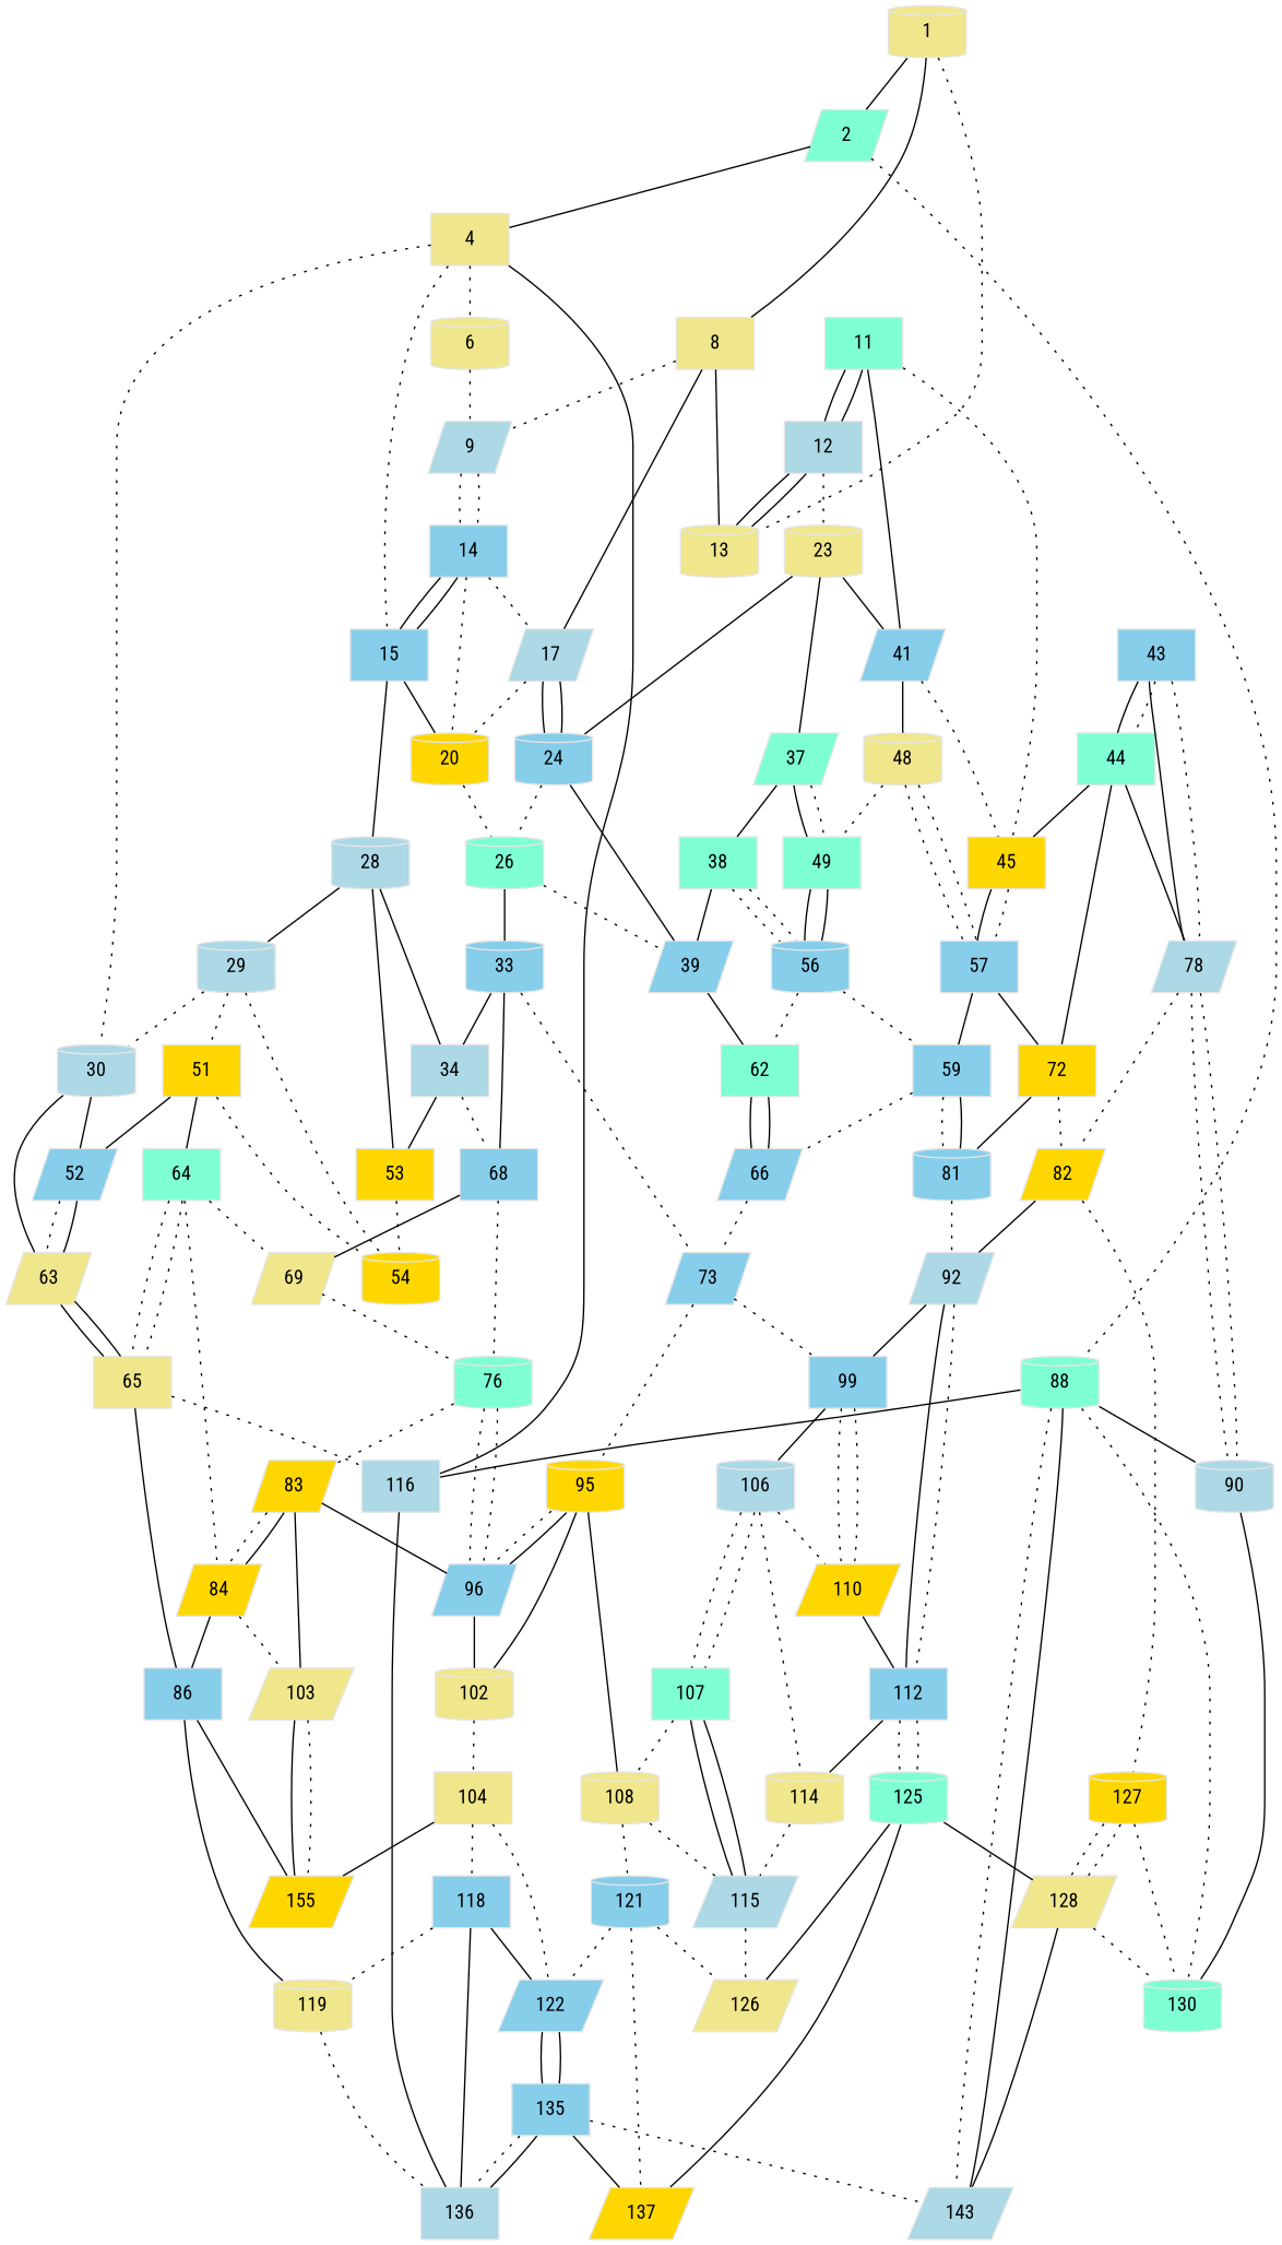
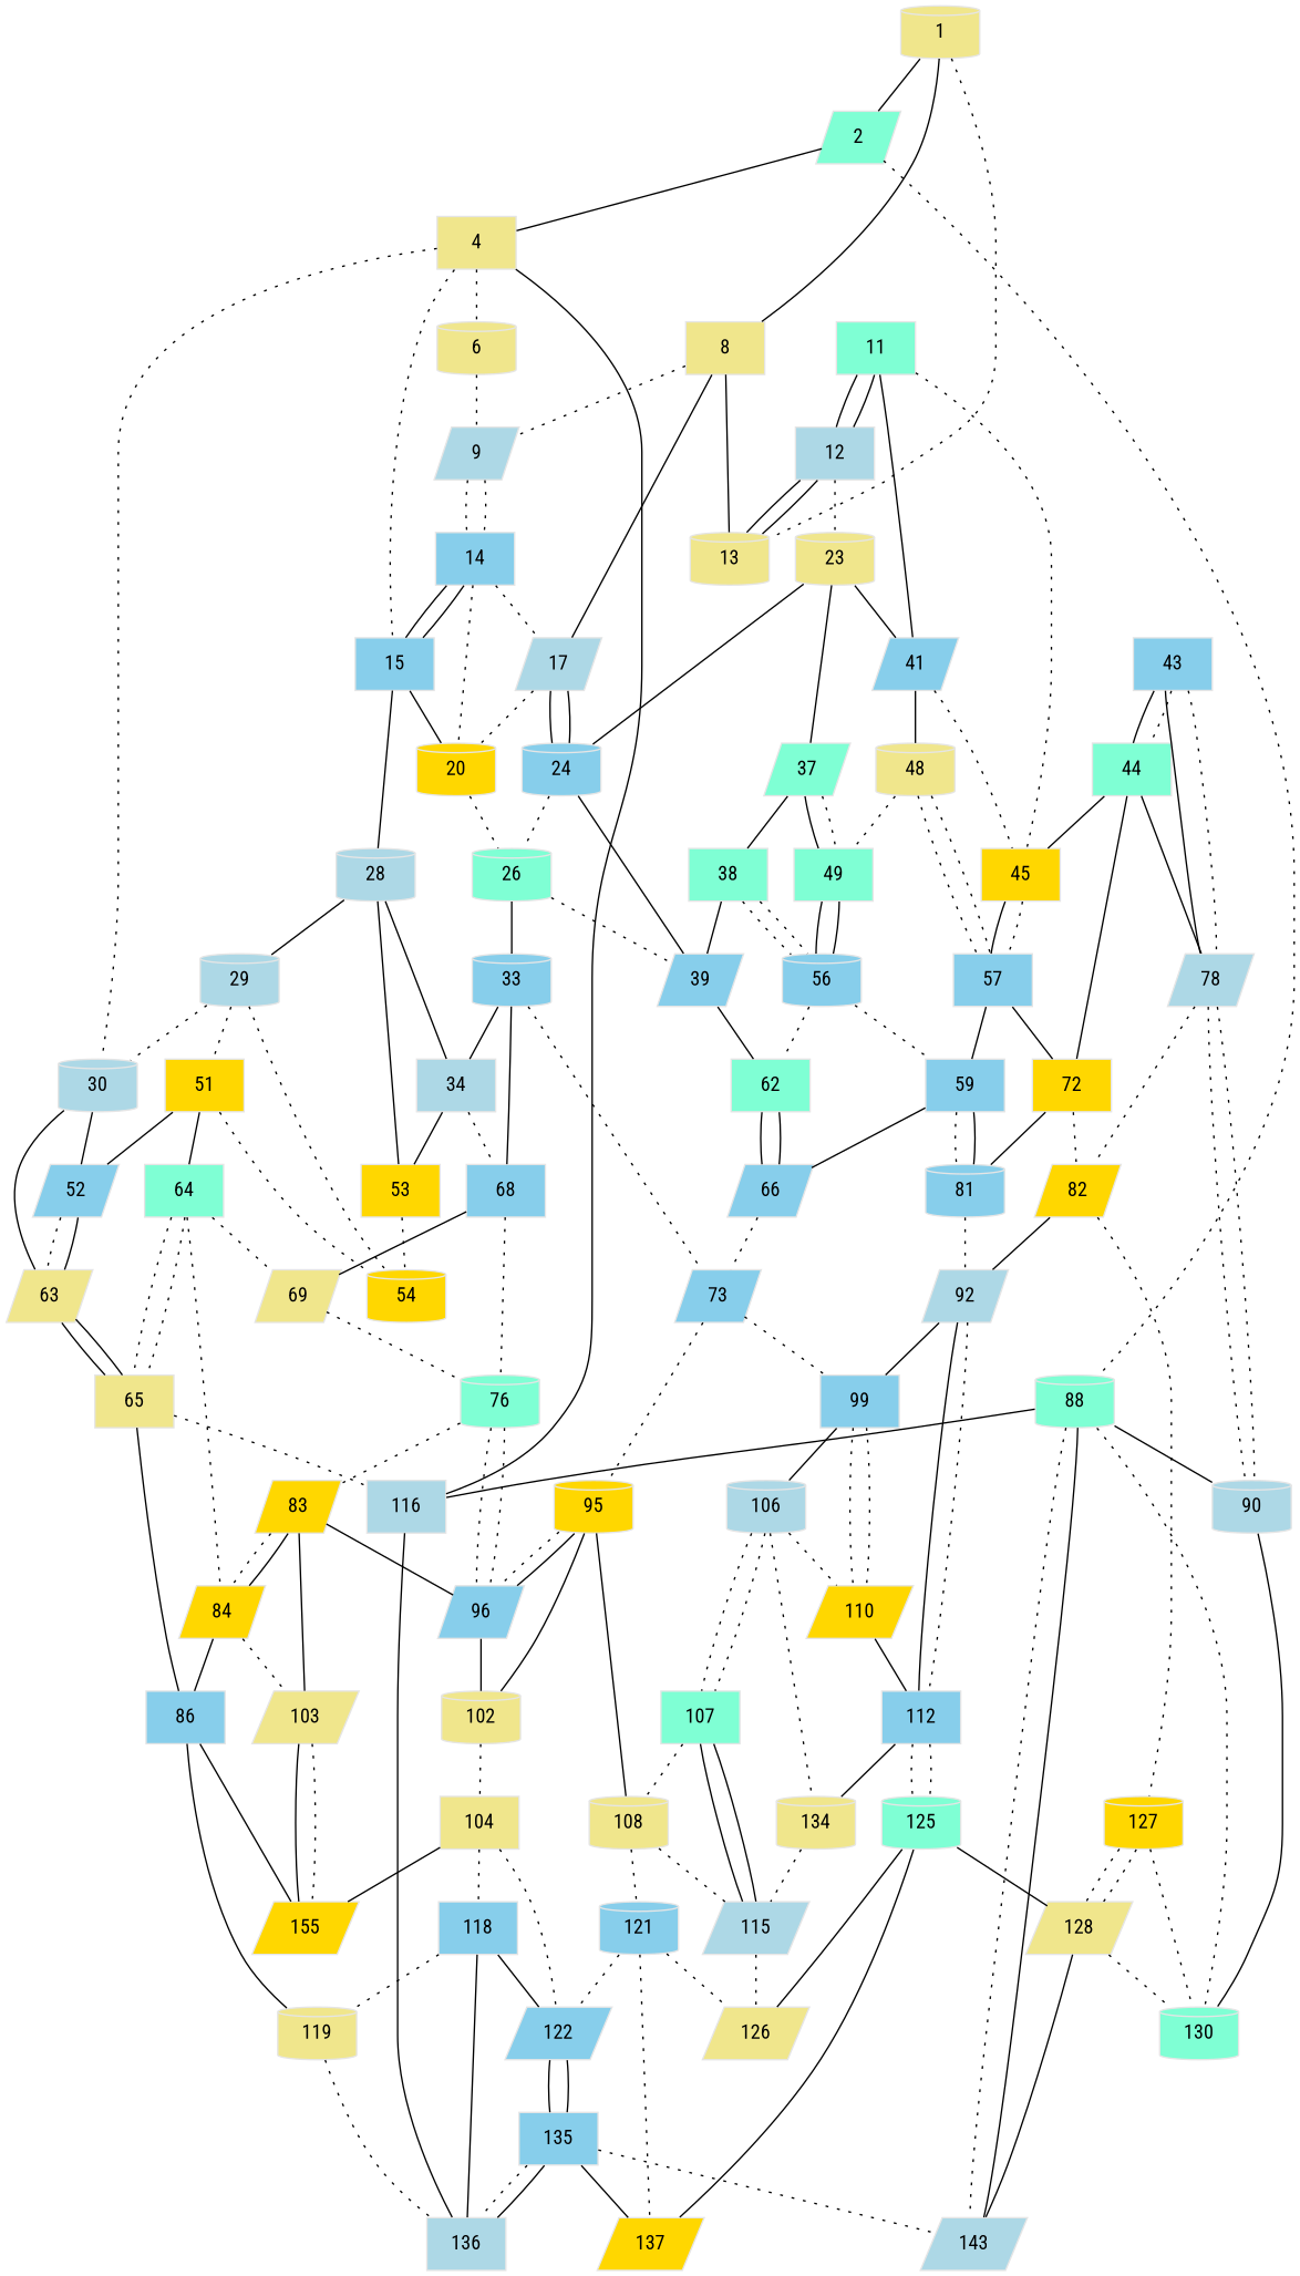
  graph {
    fontname="Roboto Condensed"
    node [color=gray90 fillcolor=skyblue fontname="Roboto Condensed" shape=box style=filled]
    edge [fontname="Roboto Condensed" style=dotted]
    1 [fillcolor=khaki shape=cylinder super="+7"]
    2 [fillcolor=aquamarine shape=parallelogram super="+3"]
    8 [fillcolor=khaki super="+16"]
    13 [fillcolor=khaki shape=cylinder]
    4 [fillcolor=khaki super="+5"]
    88 [fillcolor=aquamarine shape=cylinder super="+89"]
    9 [fillcolor=lightblue shape=parallelogram]
    17 [fillcolor=lightblue shape=parallelogram super="+18"]
    6 [fillcolor=khaki shape=cylinder]
    15 [super="+21"]
    30 [fillcolor=lightblue shape=cylinder super="+31"]
    116 [fillcolor=lightblue]
    90 [fillcolor=lightblue shape=cylinder]
    130 [fillcolor=aquamarine shape=cylinder super="+132"]
    n15 [fillcolor=lightblue label=143 shape=parallelogram]
    20 [fillcolor=gold shape=cylinder super="+22"]
    28 [fillcolor=lightblue shape=cylinder super="+35"]
    52 [shape=parallelogram]
    63 [fillcolor=khaki shape=parallelogram]
    136 [fillcolor=lightblue super="+139"]
    14 [super="+19"]
    24 [shape=cylinder super="+25"]
    11 [fillcolor=aquamarine super="+40"]
    12 [fillcolor=lightblue]
    41 [shape=parallelogram super="+47"]
    45 [fillcolor=gold super="+46"]
    44 [fillcolor=aquamarine super="+71"]
    43
    78 [fillcolor=lightblue shape=parallelogram super="+79"]
    23 [fillcolor=khaki shape=cylinder super="+36"]
    48 [fillcolor=khaki shape=cylinder]
    57 [super="+58"]
    37 [fillcolor=aquamarine shape=parallelogram]
    26 [fillcolor=aquamarine shape=cylinder super="+32"]
    29 [fillcolor=lightblue shape=cylinder super="+50"]
    34 [fillcolor=lightblue super="+67"]
    53 [fillcolor=gold]
    39 [shape=parallelogram super="+42"]
    33 [shape=cylinder super="+74"]
    38 [fillcolor=aquamarine]
    49 [fillcolor=aquamarine]
    62 [fillcolor=aquamarine]
    68 [super="+75"]
    73 [shape=parallelogram super="+94"]
    51 [fillcolor=gold super="+55"]
    54 [fillcolor=gold shape=cylinder]
    64 [fillcolor=aquamarine super="+70"]
    65 [fillcolor=khaki super="+87"]
    69 [fillcolor=khaki shape=parallelogram]
    76 [fillcolor=aquamarine shape=cylinder super="+77"]
    95 [fillcolor=gold shape=cylinder super="+101"]
    99 [super="+100"]
    56 [shape=cylinder super="+61"]
    59 [super="+60"]
    66 [shape=parallelogram]
    72 [fillcolor=gold super="+80"]
    82 [fillcolor=gold shape=parallelogram super="+91"]
    81 [shape=cylinder]
    84 [fillcolor=gold shape=parallelogram super="+85"]
    92 [fillcolor=lightblue shape=parallelogram super="+93"]
    86 [super="+109"]
    103 [fillcolor=khaki shape=parallelogram]
    n63 [fillcolor=gold label=155 shape=parallelogram]
    119 [fillcolor=khaki shape=cylinder]
    83 [fillcolor=gold shape=parallelogram super="+98"]
    96 [shape=parallelogram super="+97"]
    127 [fillcolor=gold shape=cylinder]
    102 [fillcolor=khaki shape=cylinder]
    108 [fillcolor=khaki shape=cylinder super="+120"]
    106 [fillcolor=lightblue shape=cylinder super="+111"]
    110 [fillcolor=gold shape=parallelogram]
    112 [super="+113"]
    128 [fillcolor=khaki shape=parallelogram super="+133"]
-   114 [fillcolor=khaki shape=cylinder]
+   114 [fillcolor=khaki shape=cylinder label=134]
    125 [fillcolor=aquamarine shape=cylinder super="+129"]
    104 [fillcolor=khaki super="+117"]
    115 [fillcolor=lightblue shape=parallelogram super="+124"]
    121 [shape=cylinder super="+131"]
    107 [fillcolor=aquamarine]
    118 [super="+134"]
    122 [shape=parallelogram super="+123"]
    135 [super="+138"]
    126 [fillcolor=khaki shape=parallelogram]
    137 [fillcolor=gold shape=parallelogram]
    1 -- 2 [style=solid]
    1 -- 8 [style=solid]
    1 -- 13
    2 -- 4 [style=solid]
    2 -- 88
    8 -- 13 [style=solid]
    8 -- 9
    8 -- 17 [style=solid]
    4 -- 6
    4 -- 15
    4 -- 30
    4 -- 116 [style=solid]
    88 -- 116 [style=solid]
    88 -- 90 [style=solid]
    88 -- 130
    88 -- n15
    88 -- n15 [style=solid]
    9 -- 14
    9 -- 14
    17 -- 20
    17 -- 24 [style=solid]
    17 -- 24 [style=solid]
    6 -- 9
    15 -- 20 [style=solid]
    15 -- 28 [style=solid]
    30 -- 52 [style=solid]
    30 -- 63 [style=solid]
    116 -- 136 [style=solid]
    90 -- 130 [style=solid]
    20 -- 26
    28 -- 29 [style=solid]
    28 -- 34 [style=solid]
    28 -- 53 [style=solid]
    52 -- 63
    52 -- 63 [style=solid]
    63 -- 65 [style=solid]
    63 -- 65 [style=solid]
    14 -- 17
    14 -- 15 [style=solid]
    14 -- 15 [style=solid]
    14 -- 20
    24 -- 26
    24 -- 39 [style=solid]
    11 -- 12 [style=solid]
    11 -- 12 [style=solid]
    11 -- 41 [style=solid]
    11 -- 45
    12 -- 13 [style=solid]
    12 -- 13 [style=solid]
    12 -- 23
    41 -- 45
    41 -- 48 [style=solid]
    45 -- 57 [style=solid]
    45 -- 57
    44 -- 45 [style=solid]
    44 -- 78 [style=solid]
    44 -- 72 [style=solid]
    43 -- 44 [style=solid]
    43 -- 44
    43 -- 78 [style=solid]
    43 -- 78
    78 -- 90
    78 -- 90
    78 -- 82
    23 -- 24 [style=solid]
    23 -- 41 [style=solid]
    23 -- 37 [style=solid]
    48 -- 57
    48 -- 57
    48 -- 49
    57 -- 59 [style=solid]
    57 -- 72 [style=solid]
    37 -- 38 [style=solid]
    37 -- 49 [style=solid]
    37 -- 49
    26 -- 39
    26 -- 33 [style=solid]
    29 -- 30
    29 -- 51
    29 -- 54
    34 -- 53 [style=solid]
    34 -- 68
    53 -- 54
    39 -- 62 [style=solid]
    33 -- 34 [style=solid]
    33 -- 68 [style=solid]
    33 -- 73
    38 -- 39 [style=solid]
    38 -- 56
    38 -- 56
    49 -- 56 [style=solid]
    49 -- 56 [style=solid]
    62 -- 66 [style=solid]
    62 -- 66 [style=solid]
    68 -- 69 [style=solid]
    68 -- 76
    73 -- 95
    73 -- 99
    51 -- 52 [style=solid]
    51 -- 54
    51 -- 64 [style=solid]
    64 -- 65
    64 -- 65
    64 -- 69
    64 -- 84
    65 -- 116
    65 -- 86 [style=solid]
    69 -- 76
    76 -- 83
    76 -- 96
    76 -- 96
    95 -- 96
    95 -- 96 [style=solid]
    95 -- 102 [style=solid]
    95 -- 108 [style=solid]
    99 -- 106 [style=solid]
    99 -- 110
    99 -- 110
    56 -- 62
    56 -- 59
-   59 -- 66
+   59 -- 66 [style=solid]
    59 -- 81
    59 -- 81 [style=solid]
    66 -- 73
    72 -- 82
    72 -- 81 [style=solid]
    82 -- 92 [style=solid]
    82 -- 127
    81 -- 92
    84 -- 86 [style=solid]
    84 -- 103
    92 -- 99 [style=solid]
    92 -- 112 [style=solid]
    92 -- 112
    86 -- n63 [style=solid]
    86 -- 119 [style=solid]
    103 -- n63 [style=solid]
    103 -- n63
    119 -- 136
    83 -- 84
    83 -- 84 [style=solid]
    83 -- 103 [style=solid]
    83 -- 96 [style=solid]
    96 -- 102 [style=solid]
    127 -- 130
    127 -- 128
    127 -- 128
    102 -- 104
    108 -- 115
    108 -- 121
    106 -- 110
    106 -- 114
    106 -- 107
    106 -- 107
    110 -- 112 [style=solid]
    112 -- 114 [style=solid]
    112 -- 125
    112 -- 125
    128 -- 130
    128 -- n15 [style=solid]
    114 -- 115
    125 -- 128 [style=solid]
    125 -- 126 [style=solid]
    125 -- 137 [style=solid]
    104 -- n63 [style=solid]
    104 -- 118
    104 -- 122
    115 -- 126
    121 -- 122
    121 -- 126
    121 -- 137
    107 -- 108
    107 -- 115 [style=solid]
    107 -- 115 [style=solid]
    118 -- 136 [style=solid]
    118 -- 119
    118 -- 122 [style=solid]
    122 -- 135 [style=solid]
    122 -- 135 [style=solid]
    135 -- n15
    135 -- 136
    135 -- 136 [style=solid]
    135 -- 137 [style=solid]
  }
